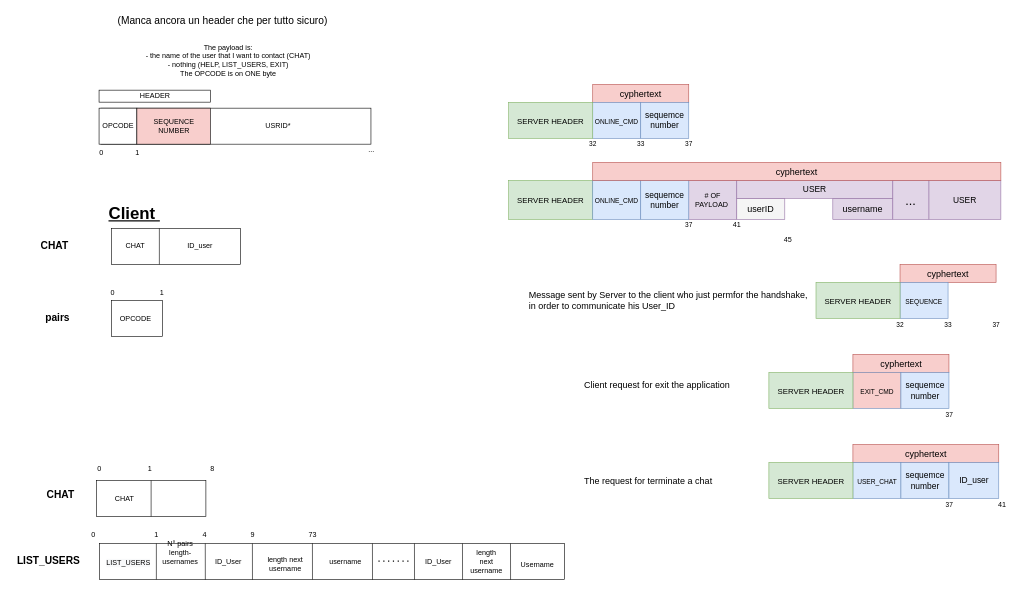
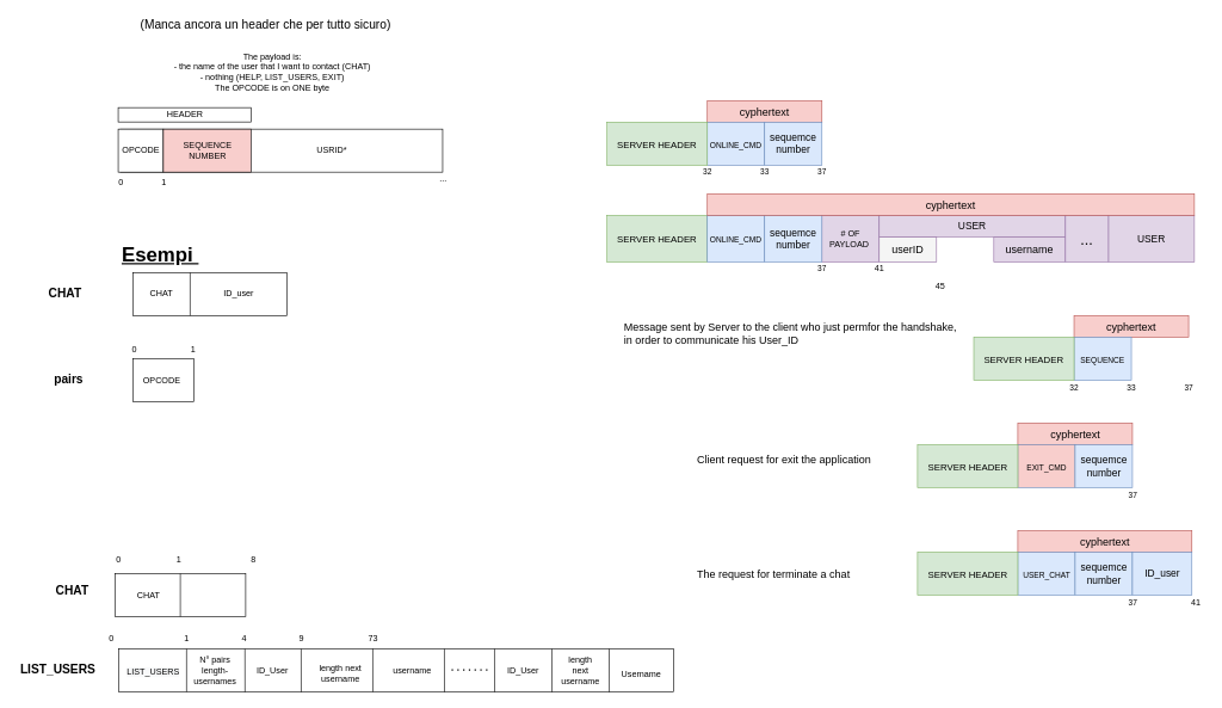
  <mxCell id="0" />
  <mxCell id="1" parent="0" />
  <mxCell id="2" value="" style="rounded=0;whiteSpace=wrap;html=1;fontSize=17;verticalAlign=middle;" parent="1" vertex="1"><mxGeometry x="165" y="905" width="775" height="60" as="geometry" /></mxCell>
  <mxCell id="3" value="" style="rounded=0;whiteSpace=wrap;html=1;" parent="1" vertex="1"><mxGeometry x="167.5" y="179.7" width="450" height="60" as="geometry" /></mxCell>
  <mxCell id="4" value="USRID*" style="text;html=1;strokeColor=none;fillColor=none;align=center;verticalAlign=middle;whiteSpace=wrap;rounded=0;" parent="1" vertex="1"><mxGeometry x="347.5" y="199.7" width="230" height="20" as="geometry" /></mxCell>
  <mxCell id="5" value="The payload is:&lt;br&gt;- the name of the user that I want to contact (CHAT)&lt;br&gt;- nothing (HELP, LIST_USERS, EXIT)&lt;br&gt;The OPCODE is on ONE byte" style="text;html=1;strokeColor=none;fillColor=none;align=center;verticalAlign=middle;whiteSpace=wrap;rounded=0;" parent="1" vertex="1"><mxGeometry x="195" y="80" width="370" height="40" as="geometry" /></mxCell>
  <mxCell id="6" value="" style="rounded=0;whiteSpace=wrap;html=1;" parent="1" vertex="1"><mxGeometry x="185" y="380" width="215" height="60" as="geometry" /></mxCell>
  <mxCell id="7" value="" style="endArrow=none;html=1;" parent="1" edge="1"><mxGeometry width="50" height="50" relative="1" as="geometry"><mxPoint x="265" y="440" as="sourcePoint" /><mxPoint x="265" y="380" as="targetPoint" /></mxGeometry></mxCell>
  <mxCell id="8" value="CHAT" style="text;html=1;strokeColor=none;fillColor=none;align=center;verticalAlign=middle;whiteSpace=wrap;rounded=0;" parent="1" vertex="1"><mxGeometry x="195" y="400" width="60" height="20" as="geometry" /></mxCell>
  <mxCell id="9" value="ID_user" style="text;html=1;strokeColor=none;fillColor=none;align=center;verticalAlign=middle;whiteSpace=wrap;rounded=0;" parent="1" vertex="1"><mxGeometry x="302.5" y="400" width="60" height="20" as="geometry" /></mxCell>
  <mxCell id="10" value="0" style="text;html=1;align=center;verticalAlign=middle;resizable=0;points=[];autosize=1;" parent="1" vertex="1"><mxGeometry x="157.5" y="244.7" width="20" height="20" as="geometry" /></mxCell>
  <mxCell id="11" value="1" style="text;html=1;align=center;verticalAlign=middle;resizable=0;points=[];autosize=1;" parent="1" vertex="1"><mxGeometry x="217.5" y="244.7" width="20" height="20" as="geometry" /></mxCell>
  <mxCell id="12" value="..." style="text;html=1;align=center;verticalAlign=middle;resizable=0;points=[];autosize=1;" parent="1" vertex="1"><mxGeometry x="602.5" y="239.7" width="30" height="20" as="geometry" /></mxCell>
- <mxCell id="13" value="&lt;font size=&quot;1&quot;&gt;&lt;b style=&quot;font-size: 28px&quot;&gt;&lt;u&gt;Client&amp;nbsp;&lt;/u&gt;&lt;/b&gt;&lt;/font&gt;" style="text;html=1;align=center;verticalAlign=middle;resizable=0;points=[];autosize=1;" parent="1" vertex="1"><mxGeometry x="162.5" y="339.7" width="120" height="30" as="geometry" /></mxCell>
+ <mxCell id="13" value="&lt;font size=&quot;1&quot;&gt;&lt;b style=&quot;font-size: 28px&quot;&gt;&lt;u&gt;Esempi&amp;nbsp;&lt;/u&gt;&lt;/b&gt;&lt;/font&gt;" style="text;html=1;align=center;verticalAlign=middle;resizable=0;points=[];autosize=1;" parent="1" vertex="1"><mxGeometry x="162.5" y="339.7" width="120" height="30" as="geometry" /></mxCell>
  <mxCell id="14" value="CHAT" style="text;html=1;align=center;verticalAlign=middle;resizable=0;points=[];autosize=1;fontStyle=1;fontSize=17;" parent="1" vertex="1"><mxGeometry x="60" y="395" width="60" height="30" as="geometry" /></mxCell>
  <mxCell id="15" value="pairs" style="text;html=1;align=center;verticalAlign=middle;resizable=0;points=[];autosize=1;fontStyle=1;fontSize=17;" parent="1" vertex="1"><mxGeometry x="60" y="515" width="70" height="30" as="geometry" /></mxCell>
  <mxCell id="16" value="" style="rounded=0;whiteSpace=wrap;html=1;" parent="1" vertex="1"><mxGeometry x="185" y="500" width="85" height="60" as="geometry" /></mxCell>
  <mxCell id="17" value="OPCODE" style="text;html=1;strokeColor=none;fillColor=none;align=center;verticalAlign=middle;whiteSpace=wrap;rounded=0;" parent="1" vertex="1"><mxGeometry x="158.75" y="520" width="132.5" height="20" as="geometry" /></mxCell>
  <mxCell id="18" value="0" style="text;html=1;align=center;verticalAlign=middle;resizable=0;points=[];autosize=1;" parent="1" vertex="1"><mxGeometry x="177" y="477" width="20" height="20" as="geometry" /></mxCell>
  <mxCell id="19" value="1" style="text;html=1;align=center;verticalAlign=middle;resizable=0;points=[];autosize=1;" parent="1" vertex="1"><mxGeometry x="259" y="478" width="20" height="20" as="geometry" /></mxCell>
  <mxCell id="20" value="(Manca ancora un header che per tutto sicuro)" style="text;html=1;align=center;verticalAlign=middle;resizable=0;points=[];autosize=1;fontSize=17;" parent="1" vertex="1"><mxGeometry x="180" y="20" width="380" height="30" as="geometry" /></mxCell>
  <mxCell id="21" value="CHAT" style="text;html=1;align=center;verticalAlign=middle;resizable=0;points=[];autosize=1;fontStyle=1;fontSize=17;" parent="1" vertex="1"><mxGeometry x="70" y="810" width="60" height="30" as="geometry" /></mxCell>
  <mxCell id="22" value="" style="rounded=0;whiteSpace=wrap;html=1;" parent="1" vertex="1"><mxGeometry x="160" y="800" width="182.5" height="60" as="geometry" /></mxCell>
  <mxCell id="23" value="CHAT" style="text;html=1;strokeColor=none;fillColor=none;align=center;verticalAlign=middle;whiteSpace=wrap;rounded=0;" parent="1" vertex="1"><mxGeometry x="177" y="820" width="60" height="20" as="geometry" /></mxCell>
  <mxCell id="24" value="0" style="text;html=1;align=center;verticalAlign=middle;resizable=0;points=[];autosize=1;" parent="1" vertex="1"><mxGeometry x="155" y="770" width="20" height="20" as="geometry" /></mxCell>
  <mxCell id="25" value="1" style="text;html=1;align=center;verticalAlign=middle;resizable=0;points=[];autosize=1;" parent="1" vertex="1"><mxGeometry x="238.75" y="770" width="20" height="20" as="geometry" /></mxCell>
  <mxCell id="26" value="8" style="text;html=1;align=center;verticalAlign=middle;resizable=0;points=[];autosize=1;" parent="1" vertex="1"><mxGeometry x="342.5" y="770" width="20" height="20" as="geometry" /></mxCell>
  <mxCell id="27" value="" style="endArrow=none;html=1;fontSize=17;entryX=0.5;entryY=0;entryDx=0;entryDy=0;exitX=0.5;exitY=1;exitDx=0;exitDy=0;" parent="1" source="22" target="22" edge="1"><mxGeometry width="50" height="50" relative="1" as="geometry"><mxPoint x="225" y="860" as="sourcePoint" /><mxPoint x="275" y="810" as="targetPoint" /></mxGeometry></mxCell>
  <mxCell id="28" value="LIST_USERS" style="text;html=1;align=center;verticalAlign=middle;resizable=0;points=[];autosize=1;fontStyle=1;fontSize=17;" parent="1" vertex="1"><mxGeometry y="920" width="120" height="30" as="geometry" x="20" /></mxCell>
  <mxCell id="29" value="&lt;span style=&quot;color: rgb(0, 0, 0); font-family: helvetica; font-size: 12px; font-style: normal; font-weight: 400; letter-spacing: normal; text-align: center; text-indent: 0px; text-transform: none; word-spacing: 0px; background-color: rgb(248, 249, 250); display: inline; float: none;&quot;&gt;LIST_USERS&lt;/span&gt;" style="text;whiteSpace=wrap;html=1;fontSize=17;" parent="1" vertex="1"><mxGeometry x="175" y="920" width="85" height="40" as="geometry" /></mxCell>
  <mxCell id="30" value="0" style="text;html=1;align=center;verticalAlign=middle;resizable=0;points=[];autosize=1;" parent="1" vertex="1"><mxGeometry x="145" y="880" width="20" height="20" as="geometry" /></mxCell>
  <mxCell id="31" value="1" style="text;html=1;align=center;verticalAlign=middle;resizable=0;points=[];autosize=1;" parent="1" vertex="1"><mxGeometry x="250" y="880" width="20" height="20" as="geometry" /></mxCell>
  <mxCell id="32" value="" style="endArrow=none;html=1;fontSize=17;entryX=0.5;entryY=0;entryDx=0;entryDy=0;exitX=0.5;exitY=1;exitDx=0;exitDy=0;" parent="1" edge="1"><mxGeometry width="50" height="50" relative="1" as="geometry"><mxPoint x="260" y="965" as="sourcePoint" /><mxPoint x="260" y="905" as="targetPoint" /></mxGeometry></mxCell>
- <mxCell id="33" value="N° pairs length-usernames" style="text;html=1;strokeColor=none;fillColor=none;align=center;verticalAlign=middle;whiteSpace=wrap;rounded=0;" parent="1" vertex="1"><mxGeometry x="270" y="910" width="60" height="20" as="geometry" /></mxCell>
+ <mxCell id="33" value="N° pairs length-usernames" style="text;html=1;strokeColor=none;fillColor=none;align=center;verticalAlign=middle;whiteSpace=wrap;rounded=0;" parent="1" vertex="1"><mxGeometry x="270" y="925" width="60" height="20" as="geometry" /></mxCell>
  <mxCell id="34" value="" style="endArrow=none;html=1;exitX=0.178;exitY=1.005;exitDx=0;exitDy=0;exitPerimeter=0;" parent="1" edge="1"><mxGeometry width="50" height="50" relative="1" as="geometry"><mxPoint x="341.6" y="965.3" as="sourcePoint" /><mxPoint x="341.5" y="905" as="targetPoint" /></mxGeometry></mxCell>
  <mxCell id="35" value="4" style="text;html=1;align=center;verticalAlign=middle;resizable=0;points=[];autosize=1;" parent="1" vertex="1"><mxGeometry x="330" y="880" width="20" height="20" as="geometry" /></mxCell>
  <mxCell id="36" value="ID_User" style="text;html=1;strokeColor=none;fillColor=none;align=center;verticalAlign=middle;whiteSpace=wrap;rounded=0;" parent="1" vertex="1"><mxGeometry x="350" y="925" width="60" height="20" as="geometry" /></mxCell>
  <mxCell id="37" value="" style="endArrow=none;html=1;exitX=0.178;exitY=1.005;exitDx=0;exitDy=0;exitPerimeter=0;" parent="1" edge="1"><mxGeometry width="50" height="50" relative="1" as="geometry"><mxPoint x="420.1" y="965.3" as="sourcePoint" /><mxPoint x="420" y="905" as="targetPoint" /></mxGeometry></mxCell>
  <mxCell id="38" value="9" style="text;html=1;align=center;verticalAlign=middle;resizable=0;points=[];autosize=1;" parent="1" vertex="1"><mxGeometry x="410" y="880" width="20" height="20" as="geometry" /></mxCell>
  <mxCell id="39" value="length next username" style="text;html=1;strokeColor=none;fillColor=none;align=center;verticalAlign=middle;whiteSpace=wrap;rounded=0;" parent="1" vertex="1"><mxGeometry x="430" y="930" width="90" height="20" as="geometry" /></mxCell>
  <mxCell id="40" value="" style="endArrow=none;html=1;exitX=0.178;exitY=1.005;exitDx=0;exitDy=0;exitPerimeter=0;" parent="1" edge="1"><mxGeometry width="50" height="50" relative="1" as="geometry"><mxPoint x="520.1" y="965" as="sourcePoint" /><mxPoint x="520" y="904.7" as="targetPoint" /></mxGeometry></mxCell>
  <mxCell id="41" value="" style="endArrow=none;dashed=1;html=1;dashPattern=1 3;strokeWidth=2;fontSize=17;" parent="1" edge="1"><mxGeometry width="50" height="50" relative="1" as="geometry"><mxPoint x="630" y="934.5" as="sourcePoint" /><mxPoint x="680" y="934.5" as="targetPoint" /></mxGeometry></mxCell>
  <mxCell id="42" value="length next username" style="text;html=1;strokeColor=none;fillColor=none;align=center;verticalAlign=middle;whiteSpace=wrap;rounded=0;" parent="1" vertex="1"><mxGeometry x="780" y="925" width="60" height="20" as="geometry" /></mxCell>
  <mxCell id="43" value="Username" style="text;html=1;strokeColor=none;fillColor=none;align=center;verticalAlign=middle;whiteSpace=wrap;rounded=0;" parent="1" vertex="1"><mxGeometry x="850" y="930" width="90" height="20" as="geometry" /></mxCell>
  <mxCell id="44" value="" style="endArrow=none;html=1;exitX=0.178;exitY=1.005;exitDx=0;exitDy=0;exitPerimeter=0;" parent="1" edge="1"><mxGeometry width="50" height="50" relative="1" as="geometry"><mxPoint x="850.1" y="965.3" as="sourcePoint" /><mxPoint x="850" y="905" as="targetPoint" /></mxGeometry></mxCell>
  <mxCell id="45" value="" style="endArrow=none;html=1;exitX=0.178;exitY=1.005;exitDx=0;exitDy=0;exitPerimeter=0;" parent="1" edge="1"><mxGeometry width="50" height="50" relative="1" as="geometry"><mxPoint x="770.1" y="965.3" as="sourcePoint" /><mxPoint x="770" y="905" as="targetPoint" /></mxGeometry></mxCell>
  <mxCell id="46" style="edgeStyle=orthogonalEdgeStyle;rounded=0;orthogonalLoop=1;jettySize=auto;html=1;exitX=0.5;exitY=1;exitDx=0;exitDy=0;" parent="1" source="9" target="9" edge="1"><mxGeometry relative="1" as="geometry" /></mxCell>
  <mxCell id="47" value="73" style="text;html=1;align=center;verticalAlign=middle;resizable=0;points=[];autosize=1;" parent="1" vertex="1"><mxGeometry x="505" y="880" width="30" height="20" as="geometry" /></mxCell>
  <mxCell id="48" value="" style="endArrow=none;html=1;exitX=0.178;exitY=1.005;exitDx=0;exitDy=0;exitPerimeter=0;" parent="1" edge="1"><mxGeometry width="50" height="50" relative="1" as="geometry"><mxPoint x="620.1" y="965.3" as="sourcePoint" /><mxPoint x="620" y="905" as="targetPoint" /></mxGeometry></mxCell>
  <mxCell id="49" value="username" style="text;html=1;strokeColor=none;fillColor=none;align=center;verticalAlign=middle;whiteSpace=wrap;rounded=0;" parent="1" vertex="1"><mxGeometry x="530" y="925" width="90" height="20" as="geometry" /></mxCell>
  <mxCell id="50" value="ID_User" style="text;html=1;strokeColor=none;fillColor=none;align=center;verticalAlign=middle;whiteSpace=wrap;rounded=0;" parent="1" vertex="1"><mxGeometry x="700" y="925" width="60" height="20" as="geometry" /></mxCell>
  <mxCell id="51" value="" style="endArrow=none;html=1;exitX=0.178;exitY=1.005;exitDx=0;exitDy=0;exitPerimeter=0;" parent="1" edge="1"><mxGeometry width="50" height="50" relative="1" as="geometry"><mxPoint x="690.1" y="965.3" as="sourcePoint" /><mxPoint x="690" y="905" as="targetPoint" /></mxGeometry></mxCell>
  <mxCell id="52" value="OPCODE" style="rounded=0;whiteSpace=wrap;html=1;align=center;imageHeight=24;imageWidth=24;" parent="1" vertex="1"><mxGeometry x="164.5" y="179.7" width="63" height="60" as="geometry" /></mxCell>
  <mxCell id="53" value="SEQUENCE NUMBER" style="rounded=0;whiteSpace=wrap;html=1;align=center;fillColor=#f8cecc;" parent="1" vertex="1"><mxGeometry x="227.5" y="179.7" width="122.5" height="60" as="geometry" /></mxCell>
  <mxCell id="54" value="HEADER" style="rounded=0;whiteSpace=wrap;html=1;align=center;" parent="1" vertex="1"><mxGeometry x="164.5" y="149.7" width="185.5" height="20" as="geometry" /></mxCell>
  <mxCell id="55" value="&lt;span style=&quot;color: rgb(0 , 0 , 0) ; font-family: &amp;quot;helvetica&amp;quot; ; font-size: 12px ; font-style: normal ; font-weight: 400 ; letter-spacing: normal ; text-indent: 0px ; text-transform: none ; word-spacing: 0px ; display: inline ; float: none&quot;&gt;# OF PAYLOAD&amp;nbsp;&lt;/span&gt;" style="rounded=0;whiteSpace=wrap;html=1;align=center;fillColor=#e1d5e7;strokeColor=#9673a6;labelBackgroundColor=none;" parent="1" vertex="1"><mxGeometry x="1147" y="300" width="80" height="65" as="geometry" /></mxCell>
  <mxCell id="56" value="41" style="text;html=1;align=center;verticalAlign=middle;resizable=0;points=[];autosize=1;" parent="1" vertex="1"><mxGeometry x="1212" y="365" width="30" height="20" as="geometry" /></mxCell>
  <mxCell id="57" value="userID" style="rounded=0;whiteSpace=wrap;html=1;align=center;fontSize=15;labelBackgroundColor=none;fillColor=#f5f5f5;strokeColor=#9673a6;" parent="1" vertex="1"><mxGeometry x="1227" y="330" width="80" height="35" as="geometry" /></mxCell>
  <mxCell id="58" value="username" style="rounded=0;whiteSpace=wrap;html=1;align=center;fontSize=15;labelBackgroundColor=none;fillColor=#e1d5e7;strokeColor=#9673a6;" parent="1" vertex="1"><mxGeometry x="1387" y="330" width="100" height="35" as="geometry" /></mxCell>
  <mxCell id="59" value="45" style="text;html=1;align=center;verticalAlign=middle;resizable=0;points=[];autosize=1;" parent="1" vertex="1"><mxGeometry x="1297" y="390" width="30" height="20" as="geometry" /></mxCell>
  <mxCell id="60" value="&lt;font style=&quot;font-size: 14px&quot;&gt;USER&lt;/font&gt;" style="rounded=0;whiteSpace=wrap;html=1;align=center;labelBackgroundColor=none;fillColor=#e1d5e7;strokeColor=#9673a6;" parent="1" vertex="1"><mxGeometry x="1227" y="300" width="260" height="30" as="geometry" /></mxCell>
  <mxCell id="61" value="&lt;font style=&quot;font-size: 14px&quot;&gt;USER&lt;/font&gt;" style="rounded=0;whiteSpace=wrap;html=1;align=center;labelBackgroundColor=none;fillColor=#e1d5e7;strokeColor=#9673a6;" parent="1" vertex="1"><mxGeometry x="1547" y="300" width="120" height="65" as="geometry" /></mxCell>
  <mxCell id="62" value="&lt;font style=&quot;font-size: 21px&quot;&gt;...&lt;/font&gt;" style="rounded=0;whiteSpace=wrap;html=1;align=center;labelBackgroundColor=none;fillColor=#e1d5e7;strokeColor=#9673a6;" parent="1" vertex="1"><mxGeometry x="1487" y="300" width="60" height="65" as="geometry" /></mxCell>
  <mxCell id="63" value="cyphertext" style="rounded=0;whiteSpace=wrap;html=1;fillColor=#f8cecc;strokeColor=#b85450;fontSize=15;" parent="1" vertex="1"><mxGeometry x="987" y="140" width="160" height="30" as="geometry" /></mxCell>
  <mxCell id="64" value="&lt;font style=&quot;font-size: 11px&quot;&gt;ONLINE_CMD&lt;/font&gt;" style="rounded=0;whiteSpace=wrap;html=1;fillColor=#dae8fc;strokeColor=#6c8ebf;fontSize=15;" parent="1" vertex="1"><mxGeometry x="987" y="170" width="80" height="60" as="geometry" /></mxCell>
  <mxCell id="65" value="sequemce number" style="rounded=0;whiteSpace=wrap;html=1;fillColor=#dae8fc;strokeColor=#6c8ebf;fontSize=14;" parent="1" vertex="1"><mxGeometry x="1067" y="170" width="80" height="60" as="geometry" /></mxCell>
  <mxCell id="66" value="&lt;span style=&quot;font-size: 13px&quot;&gt;SERVER HEADER&lt;/span&gt;" style="rounded=0;whiteSpace=wrap;html=1;fillColor=#d5e8d4;strokeColor=#82b366;fontSize=15;" parent="1" vertex="1"><mxGeometry x="847" y="170" width="140" height="60" as="geometry" /></mxCell>
  <mxCell id="67" value="37" style="text;html=1;align=center;verticalAlign=middle;resizable=0;points=[];autosize=1;fontSize=11;" parent="1" vertex="1"><mxGeometry x="1132" y="365" width="30" height="20" as="geometry" /></mxCell>
  <mxCell id="68" value="&lt;span style=&quot;font-size: 13px&quot;&gt;SERVER HEADER&lt;/span&gt;" style="rounded=0;whiteSpace=wrap;html=1;fillColor=#d5e8d4;strokeColor=#82b366;fontSize=15;" parent="1" vertex="1"><mxGeometry x="847" y="300" width="140" height="65" as="geometry" /></mxCell>
  <mxCell id="69" value="&lt;font style=&quot;font-size: 11px&quot;&gt;ONLINE_CMD&lt;/font&gt;" style="rounded=0;whiteSpace=wrap;html=1;fillColor=#dae8fc;strokeColor=#6c8ebf;fontSize=15;" parent="1" vertex="1"><mxGeometry x="987" y="300" width="80" height="65" as="geometry" /></mxCell>
  <mxCell id="70" value="sequemce number" style="rounded=0;whiteSpace=wrap;html=1;fillColor=#dae8fc;strokeColor=#6c8ebf;fontSize=14;" parent="1" vertex="1"><mxGeometry x="1067" y="300" width="80" height="65" as="geometry" /></mxCell>
  <mxCell id="71" value="cyphertext" style="rounded=0;whiteSpace=wrap;html=1;fillColor=#f8cecc;strokeColor=#b85450;fontSize=15;" parent="1" vertex="1"><mxGeometry x="987" y="270" width="680" height="30" as="geometry" /></mxCell>
  <mxCell id="72" value="cyphertext" style="rounded=0;whiteSpace=wrap;html=1;fillColor=#f8cecc;strokeColor=#b85450;fontSize=15;" parent="1" vertex="1"><mxGeometry x="1420.5" y="590" width="160" height="30" as="geometry" /></mxCell>
  <mxCell id="73" value="&lt;font style=&quot;font-size: 11px&quot;&gt;EXIT_CMD&lt;/font&gt;" style="rounded=0;whiteSpace=wrap;html=1;fillColor=#f8cecc;strokeColor=#6c8ebf;fontSize=15;" parent="1" vertex="1"><mxGeometry x="1420.5" y="620" width="80" height="60" as="geometry" /></mxCell>
  <mxCell id="74" value="sequemce number" style="rounded=0;whiteSpace=wrap;html=1;fillColor=#dae8fc;strokeColor=#6c8ebf;fontSize=14;" parent="1" vertex="1"><mxGeometry x="1500.5" y="620" width="80" height="60" as="geometry" /></mxCell>
  <mxCell id="75" value="&lt;span style=&quot;font-size: 13px&quot;&gt;SERVER HEADER&lt;/span&gt;" style="rounded=0;whiteSpace=wrap;html=1;fillColor=#d5e8d4;strokeColor=#82b366;fontSize=15;" parent="1" vertex="1"><mxGeometry x="1280.5" y="620" width="140" height="60" as="geometry" /></mxCell>
  <mxCell id="76" value="37" style="text;html=1;align=center;verticalAlign=middle;resizable=0;points=[];autosize=1;fontSize=11;" parent="1" vertex="1"><mxGeometry x="1565.5" y="680" width="30" height="20" as="geometry" /></mxCell>
  <mxCell id="77" value="cyphertext" style="rounded=0;whiteSpace=wrap;html=1;fillColor=#f8cecc;strokeColor=#b85450;fontSize=15;" parent="1" vertex="1"><mxGeometry x="1420.5" y="740" width="243" height="30" as="geometry" /></mxCell>
  <mxCell id="78" value="&lt;span style=&quot;font-size: 11px&quot;&gt;USER_CHAT&lt;/span&gt;" style="rounded=0;whiteSpace=wrap;html=1;fillColor=#dae8fc;strokeColor=#6c8ebf;fontSize=15;" parent="1" vertex="1"><mxGeometry x="1420.5" y="770" width="80" height="60" as="geometry" /></mxCell>
  <mxCell id="79" value="sequemce number" style="rounded=0;whiteSpace=wrap;html=1;fillColor=#dae8fc;strokeColor=#6c8ebf;fontSize=14;" parent="1" vertex="1"><mxGeometry x="1500.5" y="770" width="80" height="60" as="geometry" /></mxCell>
  <mxCell id="80" value="&lt;span style=&quot;font-size: 13px&quot;&gt;SERVER HEADER&lt;/span&gt;" style="rounded=0;whiteSpace=wrap;html=1;fillColor=#d5e8d4;strokeColor=#82b366;fontSize=15;" parent="1" vertex="1"><mxGeometry x="1280.5" y="770" width="140" height="60" as="geometry" /></mxCell>
  <mxCell id="81" value="ID_user" style="rounded=0;whiteSpace=wrap;html=1;fillColor=#dae8fc;strokeColor=#6c8ebf;fontSize=14;" parent="1" vertex="1"><mxGeometry x="1580.5" y="770" width="83" height="60" as="geometry" /></mxCell>
  <mxCell id="82" value="cyphertext" style="rounded=0;whiteSpace=wrap;html=1;fillColor=#f8cecc;strokeColor=#b85450;fontSize=15;" parent="1" vertex="1"><mxGeometry x="1499" y="440" width="160" height="30" as="geometry" /></mxCell>
  <mxCell id="83" value="&lt;font style=&quot;font-size: 11px&quot;&gt;SEQUENCE&lt;/font&gt;" style="rounded=0;whiteSpace=wrap;html=1;fillColor=#dae8fc;strokeColor=#6c8ebf;fontSize=15;" parent="1" vertex="1"><mxGeometry x="1499" y="470" width="80" height="60" as="geometry" /></mxCell>
  <mxCell id="84" value="&lt;span style=&quot;font-size: 13px&quot;&gt;SERVER HEADER&lt;/span&gt;" style="rounded=0;whiteSpace=wrap;html=1;fillColor=#d5e8d4;strokeColor=#82b366;fontSize=15;" parent="1" vertex="1"><mxGeometry x="1359" y="470" width="140" height="60" as="geometry" /></mxCell>
  <mxCell id="85" value="32" style="text;html=1;align=center;verticalAlign=middle;resizable=0;points=[];autosize=1;fontSize=11;" parent="1" vertex="1"><mxGeometry x="1484" y="530" width="30" height="20" as="geometry" /></mxCell>
  <mxCell id="86" value="33" style="text;html=1;align=center;verticalAlign=middle;resizable=0;points=[];autosize=1;fontSize=11;" parent="1" vertex="1"><mxGeometry x="1564" y="530" width="30" height="20" as="geometry" /></mxCell>
  <mxCell id="87" value="37" style="text;html=1;align=center;verticalAlign=middle;resizable=0;points=[];autosize=1;fontSize=11;" parent="1" vertex="1"><mxGeometry x="1644" y="530" width="30" height="20" as="geometry" /></mxCell>
  <mxCell id="88" value="32" style="text;html=1;align=center;verticalAlign=middle;resizable=0;points=[];autosize=1;fontSize=11;" parent="1" vertex="1"><mxGeometry x="972" y="230" width="30" height="20" as="geometry" /></mxCell>
  <mxCell id="89" value="33" style="text;html=1;align=center;verticalAlign=middle;resizable=0;points=[];autosize=1;fontSize=11;" parent="1" vertex="1"><mxGeometry x="1052" y="230" width="30" height="20" as="geometry" /></mxCell>
  <mxCell id="90" value="37" style="text;html=1;align=center;verticalAlign=middle;resizable=0;points=[];autosize=1;fontSize=11;" parent="1" vertex="1"><mxGeometry x="1132" y="230" width="30" height="20" as="geometry" /></mxCell>
  <mxCell id="91" value="37" style="text;html=1;align=center;verticalAlign=middle;resizable=0;points=[];autosize=1;fontSize=11;" parent="1" vertex="1"><mxGeometry x="1565.5" y="830" width="30" height="20" as="geometry" /></mxCell>
  <mxCell id="92" value="41" style="text;html=1;align=center;verticalAlign=middle;resizable=0;points=[];autosize=1;" parent="1" vertex="1"><mxGeometry x="1653.5" y="830" width="30" height="20" as="geometry" /></mxCell>
- <mxCell id="93" value="&lt;span style=&quot;font-size: 15px;&quot;&gt;&lt;font style=&quot;font-size: 15px;&quot;&gt;Message sent by Server to the client who just permfor the handshake, in order to communicate his User_ID&lt;/font&gt;&lt;/span&gt;" style="text;html=1;strokeColor=none;fillColor=none;align=left;verticalAlign=middle;whiteSpace=wrap;rounded=0;fontSize=15;" parent="1" vertex="1"><mxGeometry x="879" y="465" width="473" height="70" as="geometry" /></mxCell>
+ <mxCell id="93" value="&lt;span style=&quot;font-size: 15px;&quot;&gt;&lt;font style=&quot;font-size: 15px;&quot;&gt;Message sent by Server to the client who just permfor the handshake, in order to communicate his User_ID&lt;/font&gt;&lt;/span&gt;" style="text;html=1;strokeColor=none;fillColor=none;align=left;verticalAlign=middle;whiteSpace=wrap;rounded=0;fontSize=15;" parent="1" vertex="1"><mxGeometry x="869" y="430" width="473" height="70" as="geometry" /></mxCell>
  <mxCell id="94" value="&lt;span style=&quot;font-size: 15px;&quot;&gt;&lt;font style=&quot;font-size: 15px;&quot;&gt;Client request for exit the application&lt;/font&gt;&lt;/span&gt;" style="text;html=1;strokeColor=none;fillColor=none;align=left;verticalAlign=middle;whiteSpace=wrap;rounded=0;fontSize=15;" parent="1" vertex="1"><mxGeometry x="970.5" y="605" width="260" height="70" as="geometry" /></mxCell>
  <mxCell id="95" value="&lt;span style=&quot;font-size: 15px;&quot;&gt;&lt;font style=&quot;font-size: 15px;&quot;&gt;The request for terminate a chat&lt;/font&gt;&lt;/span&gt;" style="text;html=1;strokeColor=none;fillColor=none;align=left;verticalAlign=middle;whiteSpace=wrap;rounded=0;fontSize=15;" parent="1" vertex="1"><mxGeometry x="970.5" y="765" width="233" height="70" as="geometry" /></mxCell>
